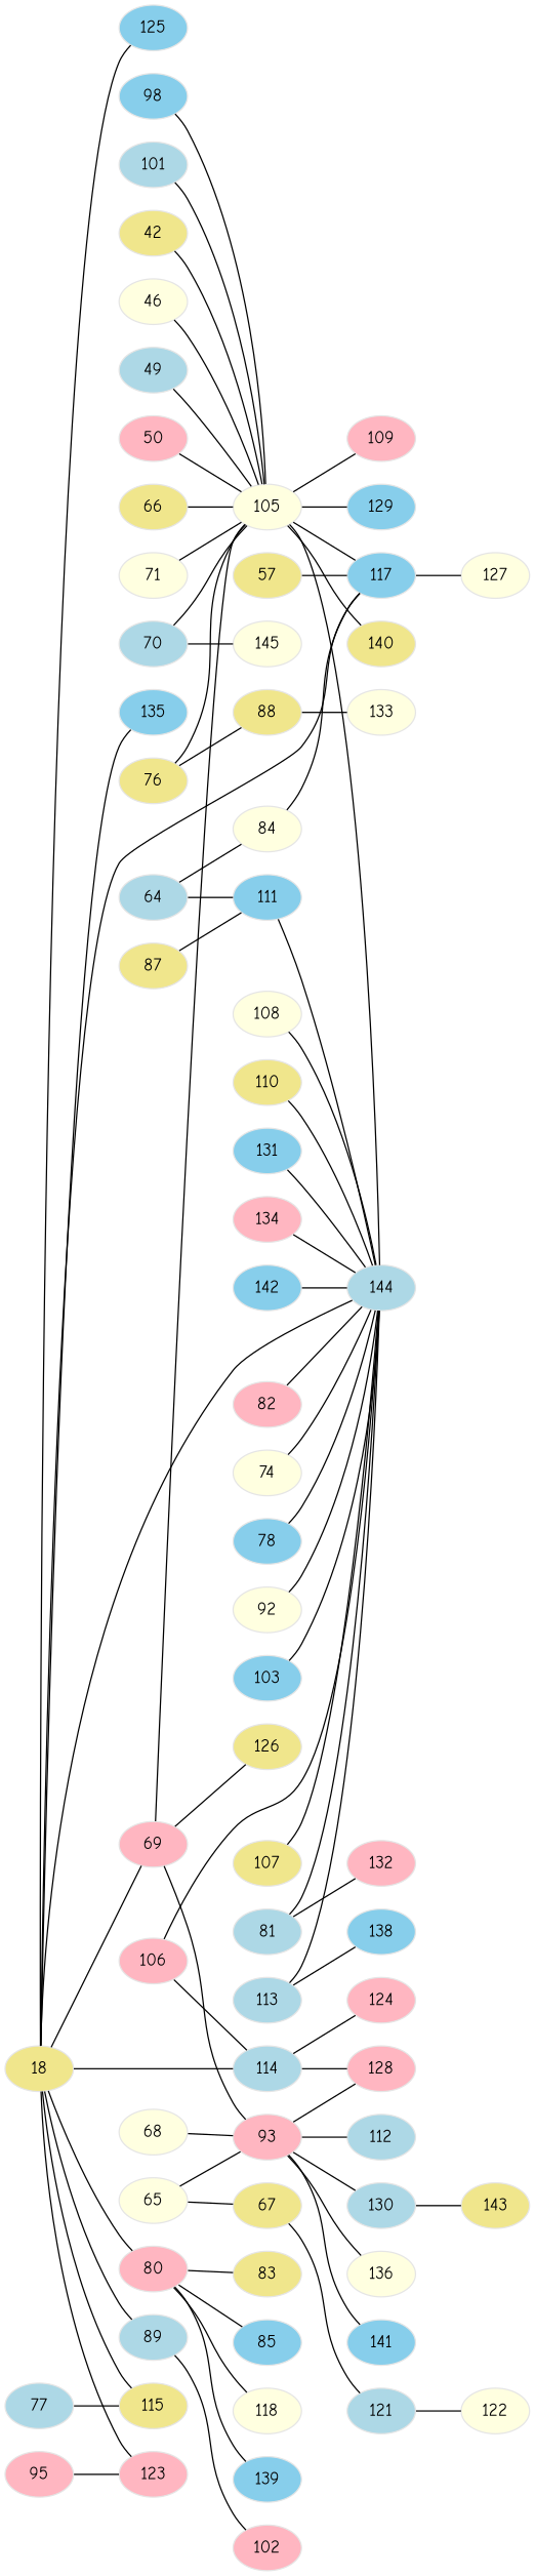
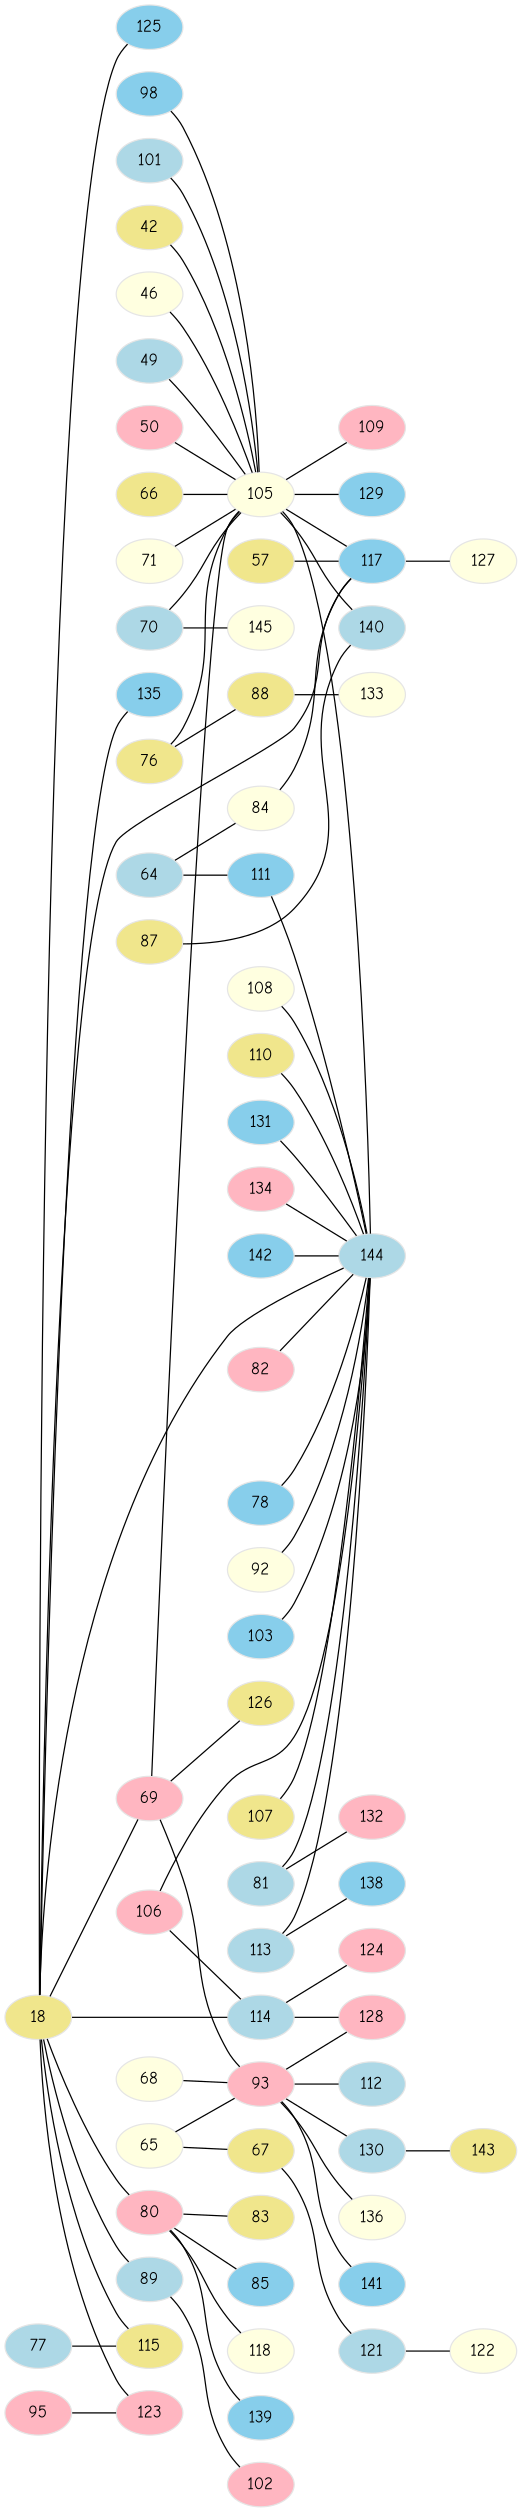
  graph {
    fontname="Comic Neue"
    rankdir=LR
    node [color=gray90 fillcolor=khaki fontname="Comic Neue" style=filled]
    edge [fontname="Comic Neue"]
    18 [super="+1+2+5+12"]
    69 [fillcolor=lightpink super="+28"]
    80 [fillcolor=lightpink super="+79"]
    89 [fillcolor=lightblue super="+55+75+86"]
    114 [fillcolor=lightblue super="+37"]
    115 [super="+51"]
    117 [fillcolor=skyblue super="+116+104"]
    123 [fillcolor=lightpink super="+47"]
    125 [fillcolor=skyblue]
    135 [fillcolor=skyblue super="+13"]
    144 [fillcolor=lightblue super="+58+73+97+120+94"]
    105 [fillcolor=lightyellow super="+22+34+99"]
    93 [fillcolor=lightpink super="+90"]
    126
    83
    85 [fillcolor=skyblue]
    118 [fillcolor=lightyellow]
    139 [fillcolor=skyblue]
    102 [fillcolor=lightpink]
    128 [fillcolor=lightpink]
    124 [fillcolor=lightpink]
    127 [fillcolor=lightyellow]
-   140 [super="+54"]
+   140 [fillcolor=lightblue super="+54"]
    109 [fillcolor=lightpink]
    129 [fillcolor=skyblue]
    42
    46 [fillcolor=lightyellow]
    49 [fillcolor=lightblue]
    50 [fillcolor=lightpink]
    57
    n31 [fillcolor=lightpink label=82]
    64 [fillcolor=lightblue]
    111 [fillcolor=skyblue]
    84 [fillcolor=lightyellow]
    65 [fillcolor=lightyellow]
    67
    121 [fillcolor=lightblue]
    112 [fillcolor=lightblue]
    130 [fillcolor=lightblue]
    136 [fillcolor=lightyellow]
    141 [fillcolor=skyblue]
    66
    122 [fillcolor=lightyellow]
    68 [fillcolor=lightyellow]
    70 [fillcolor=lightblue]
    145 [fillcolor=lightyellow]
    71 [fillcolor=lightyellow]
-   74 [fillcolor=lightyellow]
    76
    88
    133 [fillcolor=lightyellow]
    77 [fillcolor=lightblue]
    78 [fillcolor=skyblue]
    81 [fillcolor=lightblue]
    132 [fillcolor=lightpink]
    87
    92 [fillcolor=lightyellow]
    143
    95 [fillcolor=lightpink]
    98 [fillcolor=skyblue]
    101 [fillcolor=lightblue]
    103 [fillcolor=skyblue]
    106 [fillcolor=lightpink]
    107
    108 [fillcolor=lightyellow]
    110
    113 [fillcolor=lightblue super="+100"]
    138 [fillcolor=skyblue]
    131 [fillcolor=skyblue]
    134 [fillcolor=lightpink super="+44"]
    142 [fillcolor=skyblue]
    18 -- 69
    18 -- 80
    18 -- 89 [weight=2]
    18 -- 114
    18 -- 115
    18 -- 117
    18 -- 123 [weight=2]
    18 -- 125
    18 -- 135
    18 -- 144 [weight=2]
    69 -- 105
    69 -- 93
    69 -- 126
    80 -- 83
    80 -- 85
    80 -- 118
    80 -- 139
    89 -- 102
    114 -- 128
    114 -- 124
    117 -- 127
    105 -- 117 [weight=4]
    105 -- 144 [weight=6]
    105 -- 140
    105 -- 109
    105 -- 129
    93 -- 128
    93 -- 112
    93 -- 130
    93 -- 136
    93 -- 141
    42 -- 105
    46 -- 105
    49 -- 105
    50 -- 105
    57 -- 117
    n31 -- 144
    64 -- 111
    64 -- 84
    111 -- 144
    84 -- 117
    65 -- 93
    65 -- 67
    67 -- 121
    121 -- 122
    130 -- 143
    66 -- 105
    68 -- 93
    70 -- 105
    70 -- 145
    71 -- 105
-   74 -- 144
    76 -- 105
    76 -- 88
    88 -- 133
    77 -- 115
    78 -- 144
    81 -- 144
    81 -- 132
-   87 -- 111
+   87 -- 140
    92 -- 144
    95 -- 123
    98 -- 105
    101 -- 105
    103 -- 144
    106 -- 114
    106 -- 144
    107 -- 144
    108 -- 144
    110 -- 144
    113 -- 144
    113 -- 138
    131 -- 144
    134 -- 144
    142 -- 144
  }
